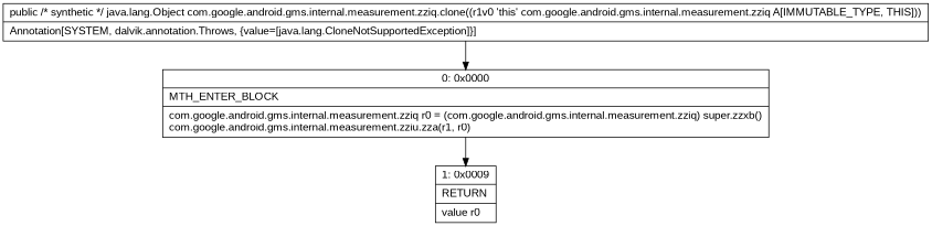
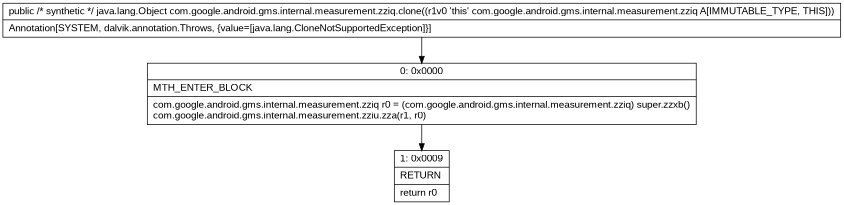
  digraph {
    fontname="Liberation Sans"
    node [shape=record fontname="Liberation Sans"]
    edge [fontname="Liberation Sans"]
    n1 [label="{0\:\ 0x0000|MTH_ENTER_BLOCK\l|com.google.android.gms.internal.measurement.zziq r0 = (com.google.android.gms.internal.measurement.zziq) super.zzxb()\lcom.google.android.gms.internal.measurement.zziu.zza(r1, r0)\l}"]
-   n2 [label="{1\:\ 0x0009|RETURN\l|value r0\l}"]
+   n2 [label="{1\:\ 0x0009|RETURN\l|return r0\l}"]
    n3 [label="{public \/* synthetic *\/ java.lang.Object com.google.android.gms.internal.measurement.zziq.clone((r1v0 'this' com.google.android.gms.internal.measurement.zziq A[IMMUTABLE_TYPE, THIS]))  | Annotation[SYSTEM, dalvik.annotation.Throws, \{value=[java.lang.CloneNotSupportedException]\}]\l}"]
    n1 -> n2
    n3 -> n1
  }
